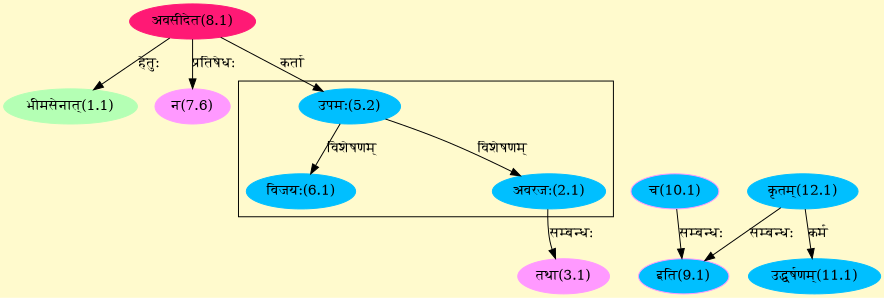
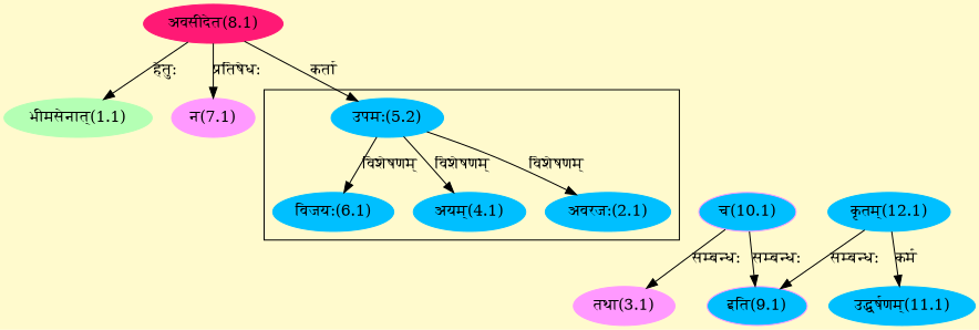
  digraph {
    bgcolor=lemonchiffon1
    compound=true
    rankdir=BT
    node [color="#00BFFF" style=filled]
    edge [dir=back]
    n1 [label="अवरजः(2.1)"]
    n2 [label="उपमः(5.2)"]
+   n3 [label="अयम्(4.1)"]
    n4 [label="विजयः(6.1)"]
    n5 [color="#FF1975" label="अवसीदेत(8.1)"]
    n6 [color="#B4FFB4" label="भीमसेनात्(1.1)"]
    n7 [color="#FF99FF" label="तथा(3.1)"]
-   n8 [color="#FF99FF" label="न(7.6)"]
+   n8 [color="#FF99FF" label="न(7.1)"]
    n9 [color="#FF99FF" fillcolor="#00BFFF" label="इति(9.1)"]
    n10 [label="कृतम्(12.1)"]
    n11 [color="#FF99FF" fillcolor="#00BFFF" label="च(10.1)"]
    n12 [label="उद्धर्षणम्(11.1)"]
    subgraph cluster_1 {
      n1
      n2
+     n3
      n4
    }
    n1 -> n2 [label="विशेषणम्"]
    n2 -> n5 [label="कर्ता"]
+   n3 -> n2 [label="विशेषणम्"]
    n4 -> n2 [label="विशेषणम्"]
    n6 -> n5 [label="हेतुः"]
-   n7 -> n1 [label="सम्बन्धः"]
+   n7 -> n11 [label="सम्बन्धः"]
    n8 -> n5 [label="प्रतिषेधः"]
    n9 -> n10 [label="सम्बन्धः"]
    n9 -> n11 [label="सम्बन्धः"]
    n12 -> n10 [label="कर्म"]
  }
